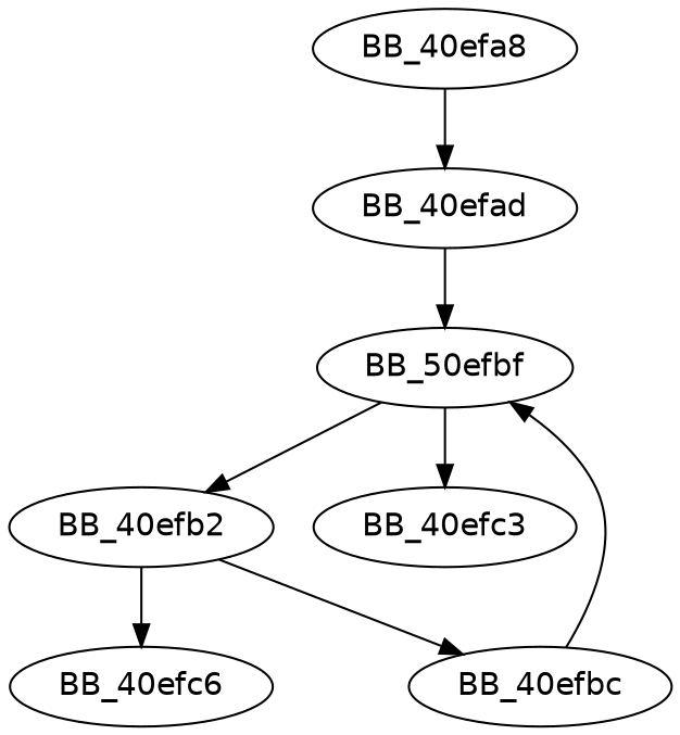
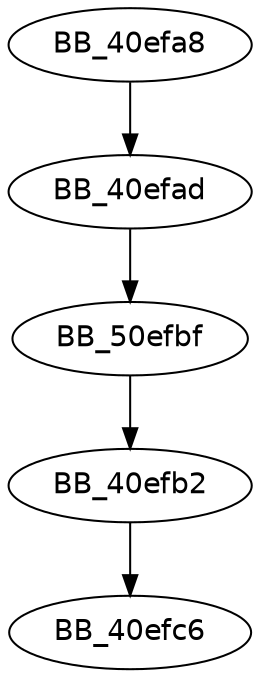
  digraph {
    fontname="DejaVu Sans"
    node [fontname="DejaVu Sans"]
    edge [fontname="DejaVu Sans"]
    n1 [label=BB_40efa8]
    BB_40efad
    n3 [label=BB_50efbf]
    n4 [label=BB_40efb2]
-   BB_40efc3
-   BB_40efbc
    BB_40efc6
    n1 -> BB_40efad
    BB_40efad -> n3
    n3 -> n4
-   n3 -> BB_40efc3
-   n4 -> BB_40efbc
    n4 -> BB_40efc6
-   BB_40efbc -> n3
  }
